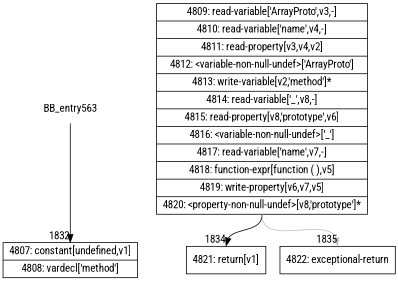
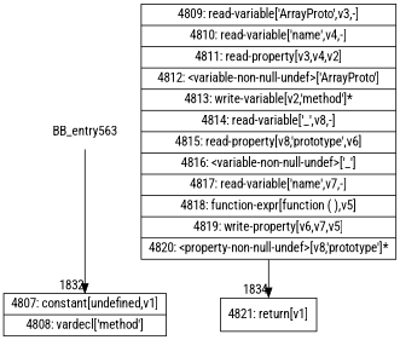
  digraph {
    fontname="Roboto Condensed"
    rankdir=TD
    node [fontname="Roboto Condensed" shape=record]
    edge [fontname="Roboto Condensed" headport=n tailport=s]
    n1 [label=BB_entry563 shape=none]
    n2 [label="{4807: constant[undefined,v1]|4808: vardecl['method']}"]
    n3 [label="{4809: read-variable['ArrayProto',v3,-]|4810: read-variable['name',v4,-]|4811: read-property[v3,v4,v2]|4812: \<variable-non-null-undef\>['ArrayProto']|4813: write-variable[v2,'method']*|4814: read-variable['_',v8,-]|4815: read-property[v8,'prototype',v6]|4816: \<variable-non-null-undef\>['_']|4817: read-variable['name',v7,-]|4818: function-expr[function ( ),v5]|4819: write-property[v6,v7,v5]|4820: \<property-non-null-undef\>[v8,'prototype']*}"]
    n4 [label="{4821: return[v1]}"]
-   n5 [label="{4822: exceptional-return}"]
    n1 -> n2 [headlabel="    1832"]
    n3 -> n4 [headlabel="      1834"]
-   n3 -> n5 [color=gray headlabel="      1835"]
  }
